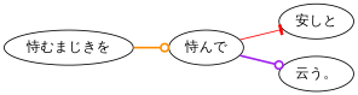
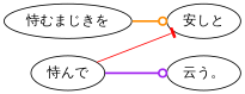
  digraph {
    fontname="DejaVu Serif"
    rankdir=LR
    node [fontname="DejaVu Serif"]
    edge [arrowhead=odot fontname="DejaVu Serif" style=bold]
    n1 [label="恃むまじきを"]
    n2 [label="恃んで"]
    n3 [label="安しと"]
    n4 [label="云う。"]
-   n1 -> n2 [color=darkorange]
+   n1 -> n3 [color=darkorange]
    n2 -> n3 [arrowhead=tee color=red style=solid]
    n2 -> n4 [color=purple]
  }
